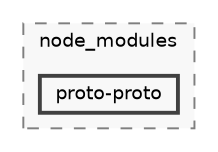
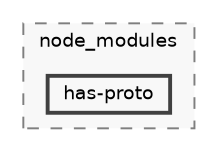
  digraph {
    compound=true
-   n1 [color=grey25 fillcolor="#f8f8f8" fontname=Helvetica fontsize=10 height=0.2 label="proto-proto" shape=box style="filled,bold" width=0.4]
+   n1 [color=grey25 fillcolor="#f8f8f8" fontname=Helvetica fontsize=10 height=0.2 label="has-proto" shape=box style="filled,bold" width=0.4]
    subgraph cluster_1 {
      bgcolor="#f8f8f8"
      fontname=Helvetica
      fontsize=10
      label=node_modules
      pencolor=grey50
      style="filled,dashed"
      n1
    }
  }
